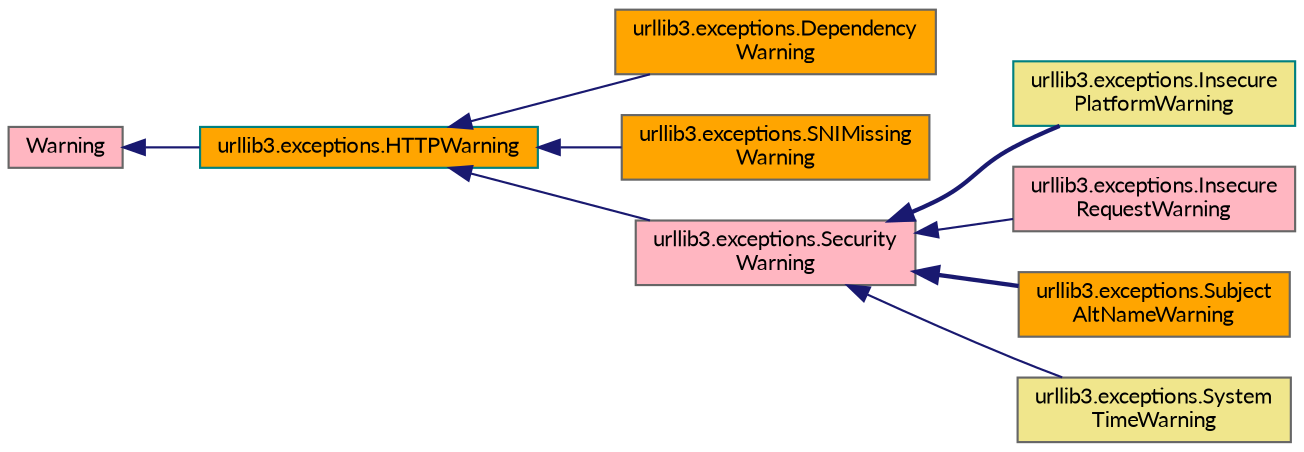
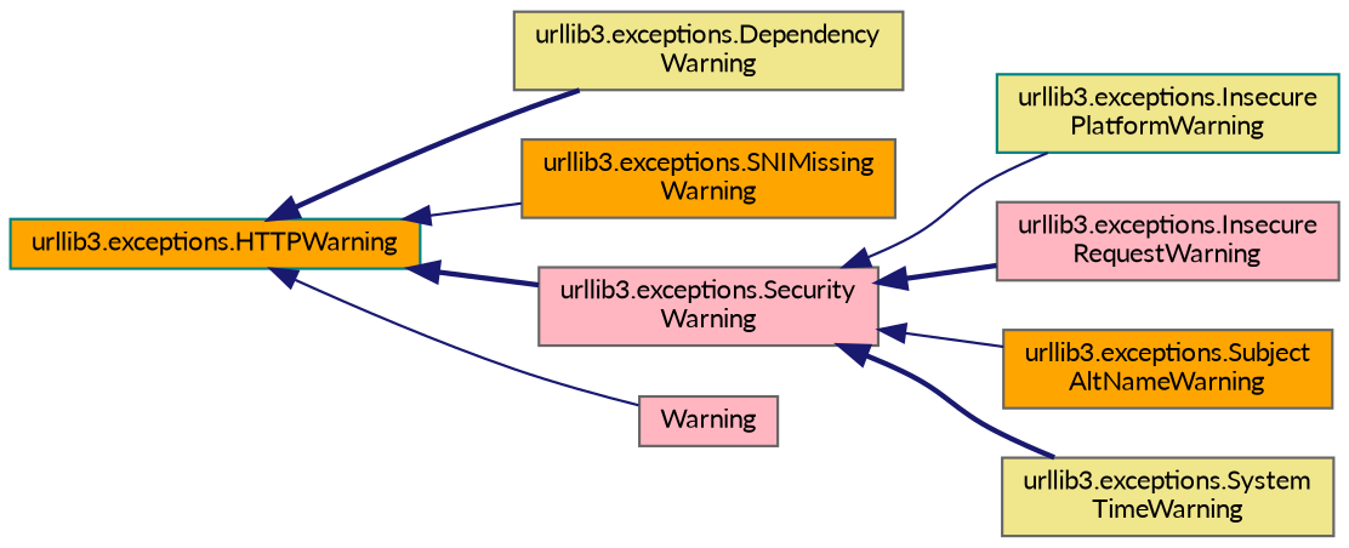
  digraph {
    fontname=Lato
    rankdir=LR
    node [color=gray40 fillcolor=orange fontname=Lato fontsize=10 shape=record style=filled]
    edge [color=midnightblue dir=back fontname=Lato fontsize=10 labelfontname=Helvetica labelfontsize=10 style=bold]
    n1 [color=teal fontcolor=black height=0.2 label="urllib3.exceptions.HTTPWarning" width=0.4]
-   n2 [height=0.2 label="urllib3.exceptions.Dependency\lWarning" width=0.4]
+   n2 [fillcolor=khaki height=0.2 label="urllib3.exceptions.Dependency\lWarning" width=0.4]
    n3 [height=0.2 label="urllib3.exceptions.SNIMissing\lWarning" width=0.4]
    n4 [fillcolor=lightpink height=0.2 label="urllib3.exceptions.Security\lWarning" width=0.4]
    n5 [color=teal fillcolor=khaki height=0.2 label="urllib3.exceptions.Insecure\lPlatformWarning" width=0.4]
    n6 [fillcolor=lightpink height=0.2 label="urllib3.exceptions.Insecure\lRequestWarning" width=0.4]
    n7 [height=0.2 label="urllib3.exceptions.Subject\lAltNameWarning" width=0.4]
    n8 [fillcolor=khaki height=0.2 label="urllib3.exceptions.System\lTimeWarning" width=0.4]
    n9 [fillcolor=lightpink height=0.2 label=Warning width=0.4]
-   n1 -> n2 [style=solid]
+   n1 -> n2
    n1 -> n3 [style=solid]
-   n1 -> n4 [style=solid]
-   n4 -> n5
-   n4 -> n6 [style=solid]
-   n4 -> n7
-   n4 -> n8 [style=solid]
-   n9 -> n1 [style=solid]
+   n1 -> n4
+   n4 -> n5 [style=solid]
+   n4 -> n6
+   n4 -> n7 [style=solid]
+   n4 -> n8
+   n1 -> n9 [style=solid]
  }
